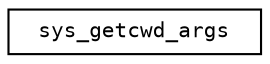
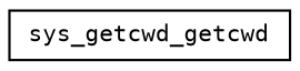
  digraph {
    rankdir=LR
    fontname="DejaVu Sans Mono"
-   n1 [color=black fillcolor=white fontname="DejaVu Sans Mono" fontsize=10 height=0.2 label=sys_getcwd_args shape=record style=filled width=0.4]
+   n1 [color=black fillcolor=white fontname="DejaVu Sans Mono" fontsize=10 height=0.2 label=sys_getcwd_getcwd shape=record style=filled width=0.4]
  }
